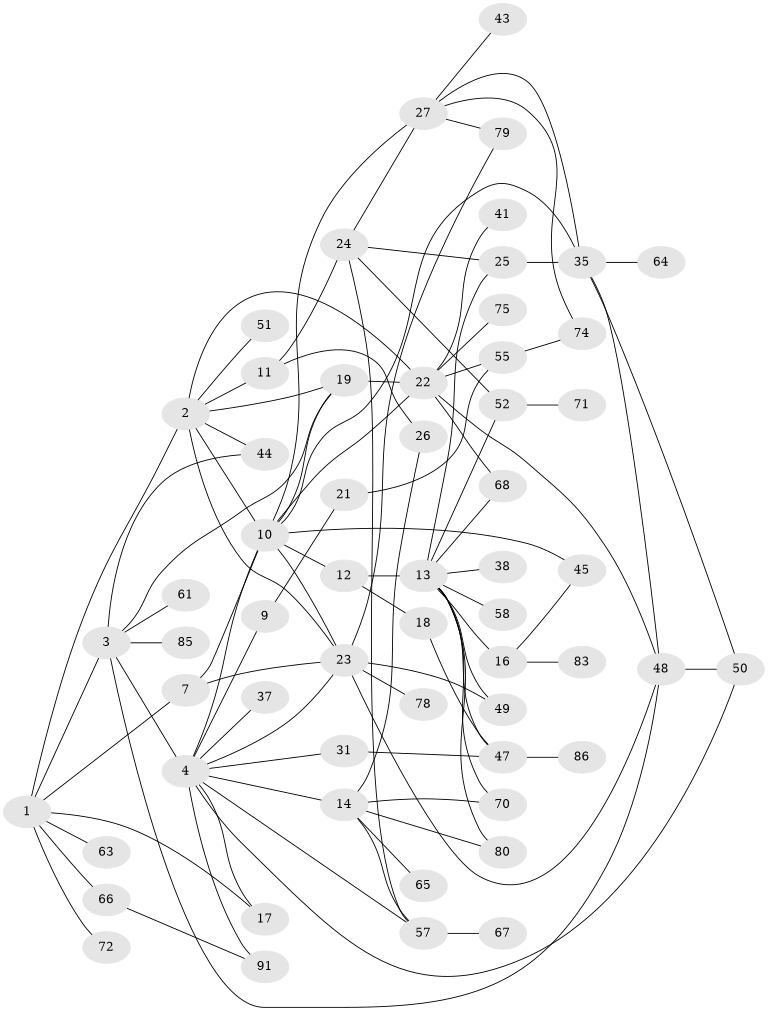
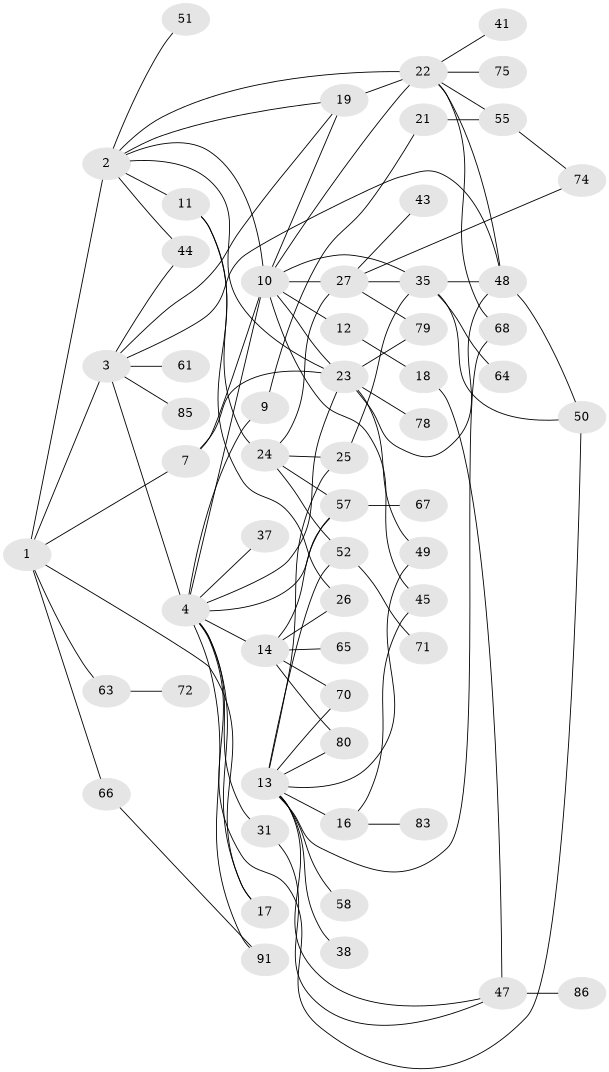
  graph {
    rankdir=LR
    node [color=gray90 style=filled]
    1 [super="+5"]
    2 [super="+6"]
    3 [super="+15"]
    7
    17
    63
    66
    72
    10 [super="+88+76+77"]
    11 [super="+30"]
    19
    22 [super="+32"]
    23 [super="+39+84"]
    44
    51
    4 [super="+8+36+29"]
    48 [super="+89+92+81+53"]
    61
    n19 [label=85]
    91
    12
    27 [super="+42"]
    35 [super="+94+82+40"]
    45
    24
    26 [super="+46"]
    68
    55 [super="+69"]
    41
    75 [super="+95"]
    49
    78
    79
    9
    14 [super="+60"]
    31
    37
    50
    57 [super="+73+90"]
    21
    70
    80
    65
    47 [super="+59"]
    67
    13 [super="+28+20+85"]
    18 [super="+56"]
    43
    74
    64
    25
    52
    16
    38
    58
    83
    86
    71
    1 -- 2
    1 -- 3
    1 -- 7
    1 -- 17
    1 -- 63
    1 -- 66
-   1 -- 72
+   63 -- 72
    2 -- 10
    2 -- 11 [weight=2]
    2 -- 19
    2 -- 22
    2 -- 23
    2 -- 44
    2 -- 51
    3 -- 19
    3 -- 44
    3 -- 4
    3 -- 48
    3 -- 61
    3 -- n19
    7 -- 10
    7 -- 23
    66 -- 91
    10 -- 19 [weight=2]
    10 -- 22
    10 -- 23
    10 -- 12
    10 -- 27
    10 -- 35
    10 -- 45
    11 -- 24
    11 -- 26
    19 -- 22
    22 -- 48
    22 -- 68
    22 -- 55
    22 -- 41
    22 -- 75
    23 -- 48
    23 -- 49
    23 -- 78
    23 -- 79
    4 -- 17
    4 -- 10
    4 -- 23
    4 -- 91
    4 -- 9
    4 -- 14 [weight=2]
    4 -- 31
    4 -- 37
    4 -- 50
    4 -- 57
    48 -- 50
-   12 -- 13
    12 -- 18
    27 -- 35
    27 -- 79
    27 -- 43
    27 -- 74
    35 -- 48
    35 -- 50
    35 -- 64
    24 -- 27
    24 -- 57
    24 -- 25
    24 -- 52
    55 -- 74
    9 -- 21
    14 -- 26
    14 -- 57
    14 -- 70
    14 -- 80
    14 -- 65
    31 -- 47
    57 -- 67
    21 -- 55
    47 -- 86
    13 -- 68
    13 -- 49
    13 -- 70
    13 -- 80
    13 -- 47
    13 -- 25
    13 -- 52
    13 -- 16
    13 -- 38
    13 -- 58
    18 -- 47
    25 -- 35
    52 -- 71
    16 -- 45
    16 -- 83
  }
